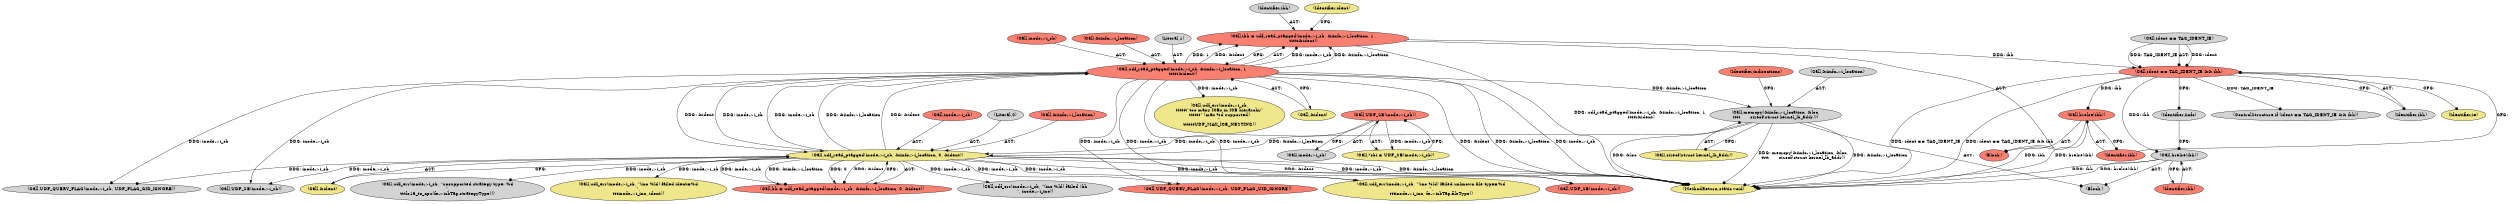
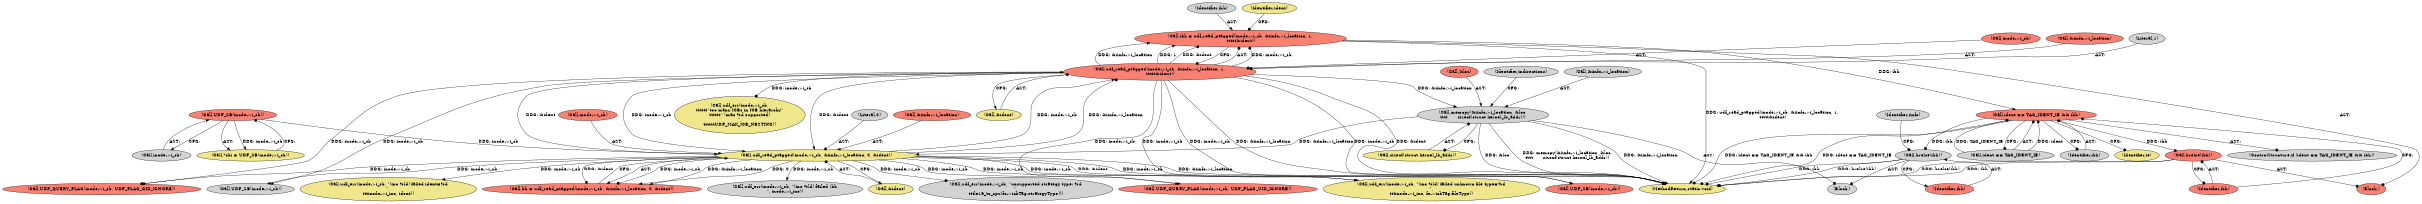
  digraph {
    node [fillcolor=lightgrey style=filled]
    edge [arrowhead=dot]
    n1 [fillcolor=salmon label="(Call,ibh = udf_read_ptagged(inode->i_sb, &iinfo->i_location, 1,\n \t\t\t\t\t&ident))"]
    n2 [fillcolor=salmon label="(Call,udf_read_ptagged(inode->i_sb, &iinfo->i_location, 1,\n \t\t\t\t\t&ident))"]
    n3 [fillcolor=salmon label="(Call,ident == TAG_IDENT_IE && ibh)"]
    n4 [fillcolor=khaki label="(MethodReturn,static void)"]
    n5 [fillcolor=salmon label="(Block,)"]
    n6 [fillcolor=khaki label="(Call,udf_read_ptagged(inode->i_sb, &iinfo->i_location, 0, &ident))"]
    n7 [label="(Call,memcpy(&iinfo->i_location, &loc,\n\t\t\t\t       sizeof(struct kernel_lb_addr)))"]
    n8 [fillcolor=khaki label="(Call,udf_err(inode->i_sb,\n\t\t\t\t\t\t\"too many ICBs in ICB hierarchy\"\n\t\t\t\t\t\t\" (max %d supported)\n\",\n\t\t\t\t\t\tUDF_MAX_ICB_NESTING))"]
-   n9 [label="(Call,UDF_QUERY_FLAG(inode->i_sb, UDF_FLAG_GID_IGNORE))"]
+   n9 [fillcolor=salmon label="(Call,UDF_QUERY_FLAG(inode->i_sb, UDF_FLAG_GID_IGNORE))"]
    n10 [label="(Call,UDF_SB(inode->i_sb))"]
    n11 [fillcolor=salmon label="(Call,UDF_QUERY_FLAG(inode->i_sb, UDF_FLAG_UID_IGNORE))"]
    n12 [fillcolor=khaki label="(Call,&ident)"]
    n13 [fillcolor=khaki label="(Call,udf_err(inode->i_sb, \"(ino %ld) failed unknown file type=%d\n\",\n\t\t\tinode->i_ino, fe->icbTag.fileType))"]
    n14 [fillcolor=salmon label="(Call,UDF_SB(inode->i_sb))"]
    n15 [label="(Call,brelse(ibh))"]
    n16 [fillcolor=salmon label="(Call,brelse(ibh))"]
    n17 [label="(ControlStructure,if (ident == TAG_IDENT_IE && ibh))"]
    n18 [label="(Call,ident == TAG_IDENT_IE)"]
    n19 [label="(Identifier,ibh)"]
    n20 [fillcolor=khaki label="(Identifier,ie)"]
    n21 [fillcolor=khaki label="(Call,&ident)"]
    n22 [label="(Call,udf_err(inode->i_sb, \"unsupported strategy type: %d\n\",\n\t\t\tle16_to_cpu(fe->icbTag.strategyType)))"]
    n23 [fillcolor=khaki label="(Call,udf_err(inode->i_sb, \"(ino %ld) failed ident=%d\n\",\n\t\t\tinode->i_ino, ident))"]
    n24 [fillcolor=salmon label="(Call,bh = udf_read_ptagged(inode->i_sb, &iinfo->i_location, 0, &ident))"]
    n25 [label="(Call,udf_err(inode->i_sb, \"(ino %ld) failed !bh\n\", inode->i_ino))"]
    n26 [label="(Block,)"]
    n27 [fillcolor=khaki label="(Call,sizeof(struct kernel_lb_addr))"]
    n28 [fillcolor=salmon label="(Call,UDF_SB(inode->i_sb))"]
    n29 [fillcolor=khaki label="(Call,*sbi = UDF_SB(inode->i_sb))"]
    n30 [label="(Call,inode->i_sb)"]
    n31 [fillcolor=salmon label="(Identifier,ibh)"]
    n32 [fillcolor=salmon label="(Identifier,ibh)"]
    n33 [fillcolor=salmon label="(Call,inode->i_sb)"]
    n34 [fillcolor=salmon label="(Call,&iinfo->i_location)"]
-   n36 [fillcolor=salmon label="(Identifier,indirections)"]
+   n35 [fillcolor=salmon label="(Call,&loc)"]
+   n36 [label="(Identifier,indirections)"]
    n37 [label="(Identifier,ibh)"]
    n38 [label="(Identifier,iinfo)"]
    n39 [fillcolor=salmon label="(Call,inode->i_sb)"]
    n40 [label="(Call,&iinfo->i_location)"]
    n41 [label="(Literal,0)"]
    n42 [fillcolor=khaki label="(Identifier,ident)"]
    n43 [fillcolor=salmon label="(Call,&iinfo->i_location)"]
    n44 [label="(Literal,1)"]
    n1 -> n2 [label="CFG: "]
    n1 -> n3 [arrowhead=normal label="DDG: ibh"]
    n1 -> n4 [arrowhead=normal label="DDG: udf_read_ptagged(inode->i_sb, &iinfo->i_location, 1,\n \t\t\t\t\t&ident)"]
    n1 -> n5 [label="AST: "]
    n2 -> n1 [label="AST: "]
    n2 -> n1 [label="DDG: inode->i_sb"]
    n2 -> n1 [arrowhead=normal label="DDG: &iinfo->i_location"]
    n2 -> n1 [arrowhead=normal label="DDG: 1"]
    n2 -> n1 [label="DDG: &ident"]
    n2 -> n4 [label="DDG: &iinfo->i_location"]
    n2 -> n4 [label="DDG: inode->i_sb"]
    n2 -> n4 [arrowhead=normal label="DDG: &ident"]
    n2 -> n6 [arrowhead=normal label="DDG: inode->i_sb"]
    n2 -> n6 [arrowhead=normal label="DDG: &ident"]
    n2 -> n7 [arrowhead=normal label="DDG: &iinfo->i_location"]
    n2 -> n8 [label="DDG: inode->i_sb"]
    n2 -> n9 [label="DDG: inode->i_sb"]
    n2 -> n10 [arrowhead=normal label="DDG: inode->i_sb"]
    n2 -> n11 [arrowhead=normal label="DDG: inode->i_sb"]
    n2 -> n12 [arrowhead=normal label="CFG: "]
    n2 -> n13 [arrowhead=normal label="DDG: inode->i_sb"]
    n2 -> n14 [arrowhead=normal label="DDG: inode->i_sb"]
    n3 -> n4 [label="DDG: ident == TAG_IDENT_IE && ibh"]
    n3 -> n4 [label="DDG: ident == TAG_IDENT_IE"]
    n3 -> n15 [label="DDG: ibh"]
    n3 -> n16 [label="DDG: ibh"]
-   n3 -> n17 [label="DDG: TAG_IDENT_IE"]
-   n3 -> n38 [label="CFG: "]
+   n3 -> n17 [label="AST: "]
+   n3 -> n18 [label="CFG: "]
    n3 -> n19 [label="CFG: "]
    n3 -> n20 [label="CFG: "]
    n6 -> n2 [arrowhead=normal label="DDG: inode->i_sb"]
    n6 -> n2 [label="DDG: &iinfo->i_location"]
    n6 -> n2 [arrowhead=normal label="DDG: &ident"]
    n6 -> n4 [label="DDG: &ident"]
    n6 -> n4 [arrowhead=normal label="DDG: inode->i_sb"]
    n6 -> n4 [label="DDG: &iinfo->i_location"]
    n6 -> n9 [label="DDG: inode->i_sb"]
    n6 -> n10 [arrowhead=normal label="DDG: inode->i_sb"]
    n6 -> n11 [arrowhead=normal label="DDG: inode->i_sb"]
    n6 -> n13 [arrowhead=normal label="DDG: inode->i_sb"]
    n6 -> n14 [arrowhead=normal label="DDG: inode->i_sb"]
    n6 -> n21 [arrowhead=normal label="CFG: "]
    n6 -> n22 [label="DDG: inode->i_sb"]
    n6 -> n23 [arrowhead=normal label="DDG: inode->i_sb"]
    n6 -> n24 [arrowhead=normal label="AST: "]
    n6 -> n24 [label="DDG: inode->i_sb"]
    n6 -> n24 [arrowhead=normal label="DDG: &iinfo->i_location"]
    n6 -> n24 [arrowhead=normal label="DDG: 0"]
    n6 -> n24 [label="DDG: &ident"]
    n6 -> n25 [arrowhead=normal label="DDG: inode->i_sb"]
    n7 -> n4 [label="DDG: memcpy(&iinfo->i_location, &loc,\n\t\t\t\t       sizeof(struct kernel_lb_addr))"]
    n7 -> n4 [arrowhead=normal label="DDG: &iinfo->i_location"]
    n7 -> n4 [arrowhead=normal label="DDG: &loc"]
    n7 -> n6 [arrowhead=normal label="DDG: &iinfo->i_location"]
    n7 -> n26 [label="AST: "]
    n7 -> n27 [label="CFG: "]
    n12 -> n2 [label="AST: "]
    n15 -> n4 [label="DDG: ibh"]
    n15 -> n4 [label="DDG: brelse(ibh)"]
    n15 -> n26 [label="AST: "]
    n15 -> n31 [arrowhead=normal label="CFG: "]
    n16 -> n4 [arrowhead=normal label="DDG: ibh"]
    n16 -> n4 [arrowhead=normal label="DDG: brelse(ibh)"]
    n16 -> n5 [label="AST: "]
    n16 -> n32 [label="CFG: "]
    n18 -> n3 [label="AST: "]
    n18 -> n3 [label="DDG: ident"]
    n18 -> n3 [label="DDG: TAG_IDENT_IE"]
    n19 -> n3 [label="AST: "]
    n21 -> n6 [label="AST: "]
    n24 -> n6 [arrowhead=normal label="CFG: "]
    n27 -> n7 [label="AST: "]
    n28 -> n6 [arrowhead=normal label="DDG: inode->i_sb"]
    n28 -> n29 [arrowhead=normal label="AST: "]
    n28 -> n29 [arrowhead=normal label="DDG: inode->i_sb"]
    n28 -> n30 [arrowhead=normal label="CFG: "]
    n29 -> n28 [label="CFG: "]
    n30 -> n28 [arrowhead=normal label="AST: "]
    n31 -> n15 [arrowhead=normal label="AST: "]
    n32 -> n3 [label="CFG: "]
    n32 -> n16 [label="AST: "]
    n33 -> n2 [label="AST: "]
    n34 -> n2 [label="AST: "]
+   n35 -> n7 [arrowhead=normal label="AST: "]
    n36 -> n7 [arrowhead=normal label="CFG: "]
    n37 -> n1 [arrowhead=normal label="AST: "]
    n38 -> n15 [label="CFG: "]
    n39 -> n6 [arrowhead=normal label="AST: "]
    n40 -> n7 [arrowhead=normal label="AST: "]
    n41 -> n6 [label="AST: "]
    n42 -> n1 [label="CFG: "]
    n43 -> n6 [arrowhead=normal label="AST: "]
    n44 -> n2 [arrowhead=normal label="AST: "]
  }
